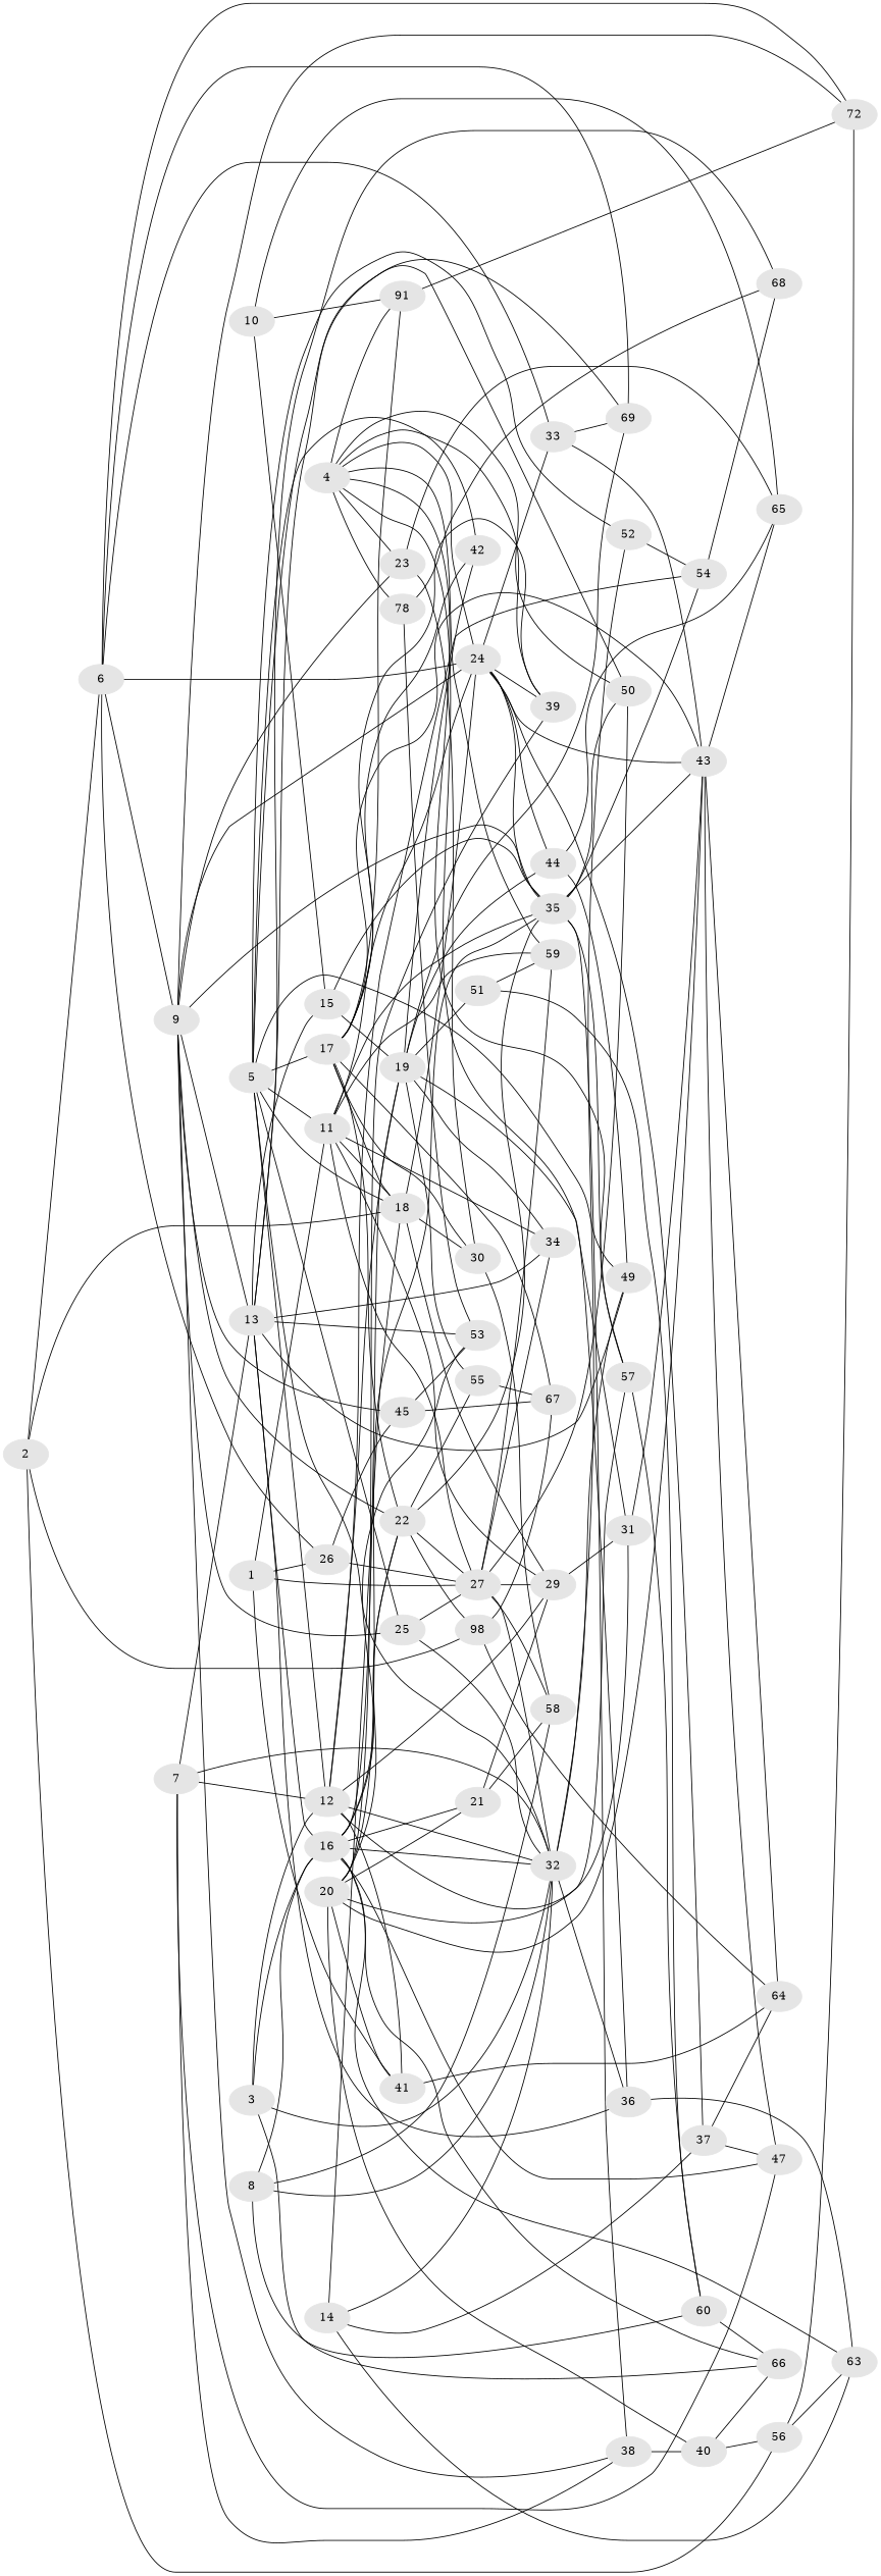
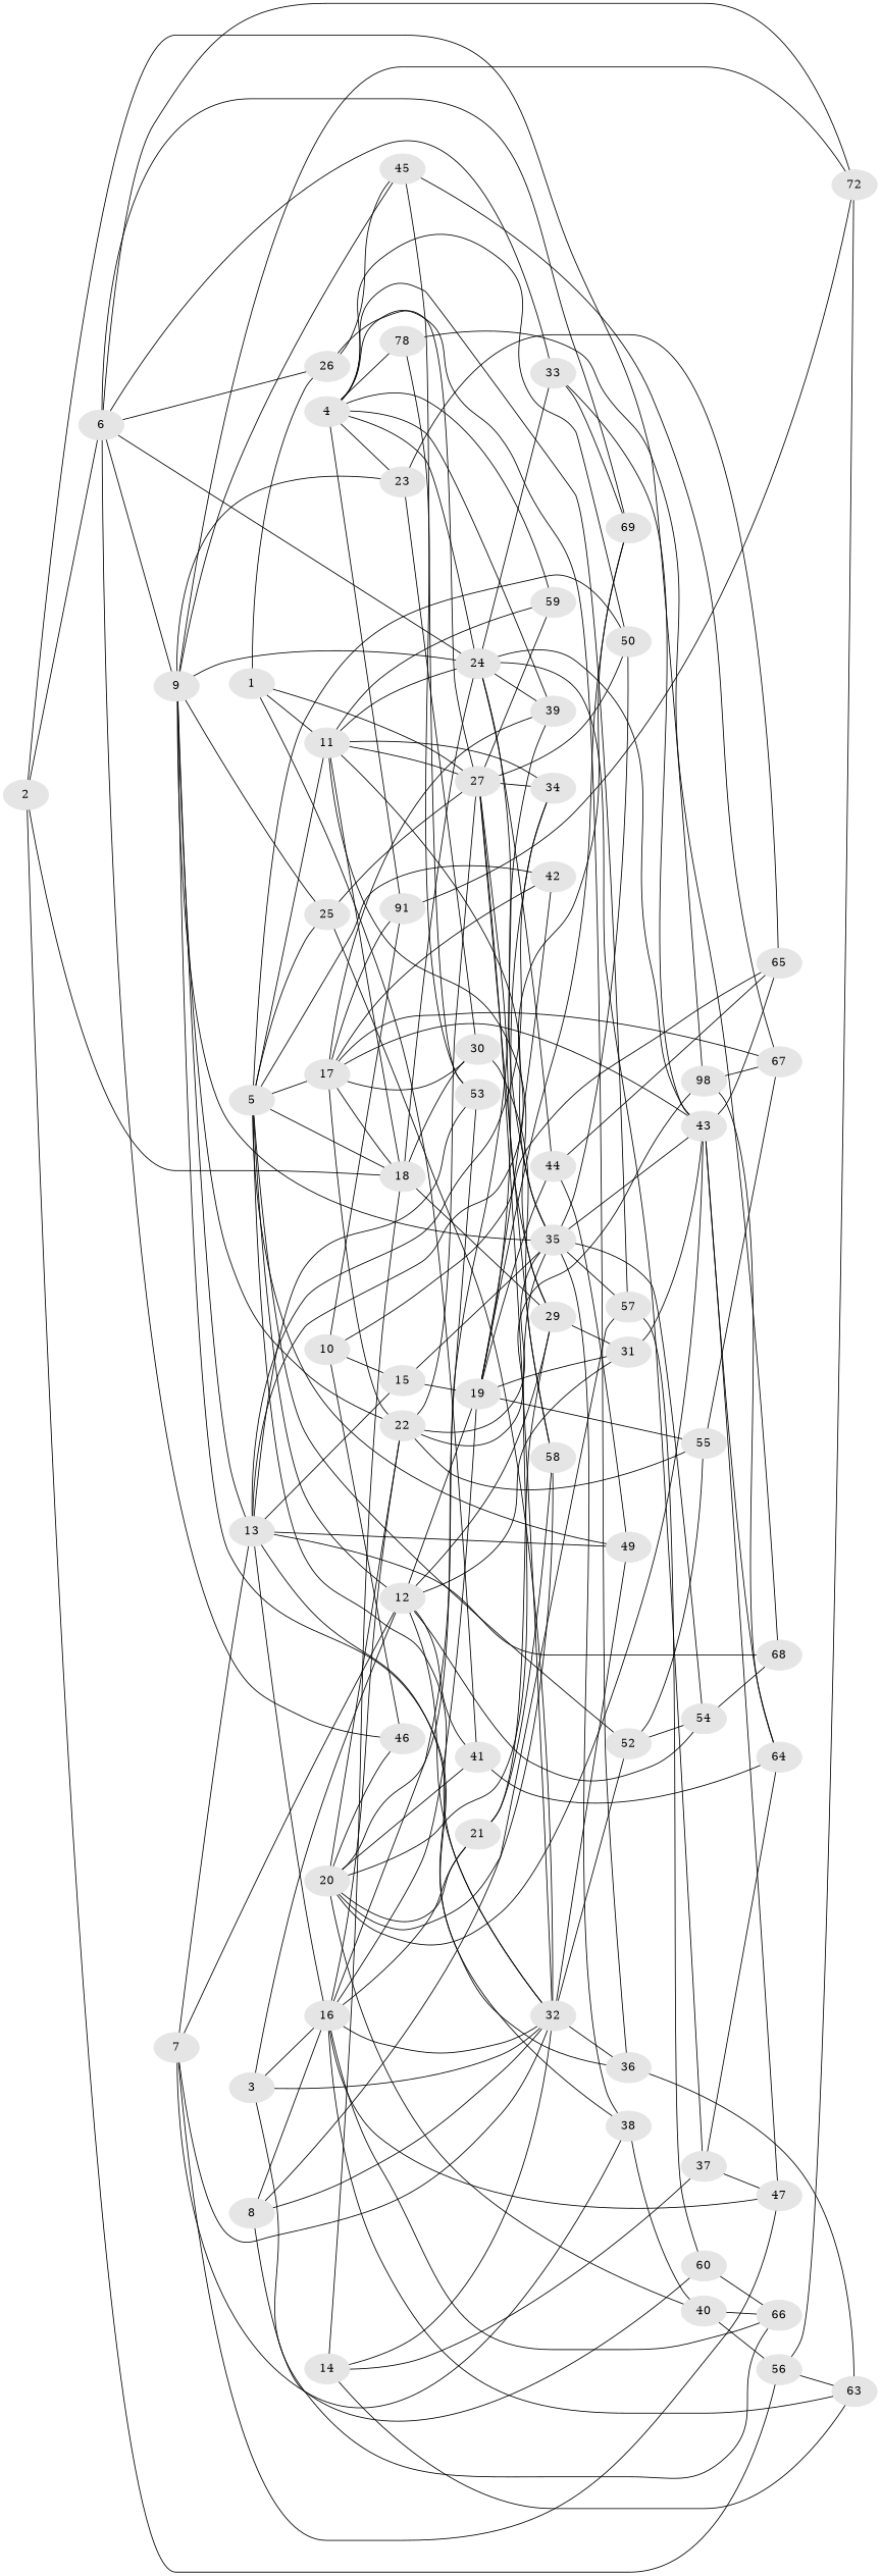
  graph {
    rankdir=LR
    node [color=gray90 style=filled]
    edge [weight=1.0]
    1
    11
    26
    27
    41
    18
    24
    59
    35
    29
    34
    45
    32
    50
    58
    64
    2
    6
    n19 [label=98]
    56
    9
    33
+   46
    n24 [label=72]
    69
    30
    67
    63
    3
    12
    16
    66
    19
    31
    54
    47
    22
    53
    21
    36
    49
    52
    4
    23
    n45 [label=78]
    39
    57
    n48 [label=91]
    65
    43
    37
    44
    68
    60
    5
    17
    25
    42
    55
    13
    38
    7
    15
    40
    8
    10
-   51
    14
    20
    1 -- 11
    1 -- 26
    1 -- 27
    1 -- 41
    11 -- 27 [weight=2.0]
    11 -- 18
    11 -- 24
    11 -- 59
    11 -- 35
    11 -- 29
    11 -- 34
    26 -- 27
    26 -- 45
    27 -- 59
    27 -- 29
    27 -- 34
    27 -- 32
    27 -- 50
    27 -- 58
    41 -- 64
    18 -- 24
    18 -- 29
    18 -- 30
    24 -- 35
    24 -- 33
    24 -- 39
    24 -- 43
    24 -- 37
    24 -- 44
    35 -- 50
    35 -- 54
    35 -- 57
    35 -- 43
    35 -- 38
    29 -- 31
    45 -- 67
    45 -- 53
    32 -- 36
    32 -- 49
    32 -- 52
    2 -- 18
    2 -- 6
    2 -- n19
    2 -- 56
    6 -- 26
    6 -- 24 [weight=2.0]
    6 -- 9
    6 -- 33
+   6 -- 46
    6 -- n24
    6 -- 69
    n19 -- 64
    n19 -- 67
    56 -- n24
    56 -- 63
    9 -- 24
    9 -- 35
    9 -- 45
    9 -- n24
    9 -- 22
    9 -- 23
    9 -- 25
    9 -- 13
    9 -- 38
    33 -- 69
    33 -- 43
    30 -- 58
    3 -- 32
    3 -- 12
    3 -- 16
    3 -- 66
    12 -- 41
    12 -- 29
    12 -- 32
    12 -- 19 [weight=2.0]
    12 -- 31
    12 -- 54
    16 -- 32
    16 -- 63
    16 -- 66
    16 -- 19 [weight=2.0]
    16 -- 47
    16 -- 22
    16 -- 53
    16 -- 21
    19 -- 34
    19 -- 69
    19 -- 31
    19 -- 44
    19 -- 42
    19 -- 55
-   19 -- 51
    31 -- 43
    54 -- 68
    22 -- 27
    22 -- 35 [weight=2.0]
    22 -- n19
    22 -- 55
    21 -- 29
    21 -- 58
    36 -- 63
    52 -- 54
+   52 -- 55
    4 -- 24
    4 -- 59
    4 -- 50
    4 -- 36
    4 -- 23
    4 -- n45 [weight=2.0]
    4 -- 39
    4 -- 57
    4 -- n48
    23 -- 30
    23 -- 65
    n45 -- 53
    n45 -- 68
    57 -- 60
    n48 -- n24
    43 -- 64
    43 -- 47
    43 -- 65
    37 -- 64
    37 -- 47
    44 -- 49
    44 -- 65
    60 -- 66
    5 -- 11
    5 -- 18
    5 -- 32
    5 -- 50
    5 -- 12
    5 -- 49
    5 -- 52
    5 -- 17
    5 -- 25
    5 -- 42
    17 -- 18
    17 -- 30
    17 -- 67
    17 -- 22
    17 -- 39
    17 -- n48
    17 -- 43 [weight=3.0]
    17 -- 42 [weight=2.0]
    25 -- 27
    25 -- 32
    55 -- 67
    13 -- 34
    13 -- 69
    13 -- 16
    13 -- 53
    13 -- 36
    13 -- 49
    13 -- 68 [weight=2.0]
    13 -- 15
    38 -- 40
    7 -- 32
    7 -- 12
    7 -- 47
    7 -- 13 [weight=2.0]
    7 -- 38
    15 -- 35
    15 -- 19
    40 -- 56
    40 -- 66
    8 -- 32
    8 -- 58
    8 -- 16
    8 -- 60
+   10 -- 46
    10 -- n48
    10 -- 65
    10 -- 15
-   51 -- 59
-   51 -- 60
    14 -- 18
    14 -- 32
    14 -- 63
    14 -- 37
    20 -- 41
    20 -- 35
+   20 -- 46
    20 -- 22 [weight=2.0]
    20 -- 21
    20 -- 39
    20 -- 57
    20 -- 43
    20 -- 40
  }
